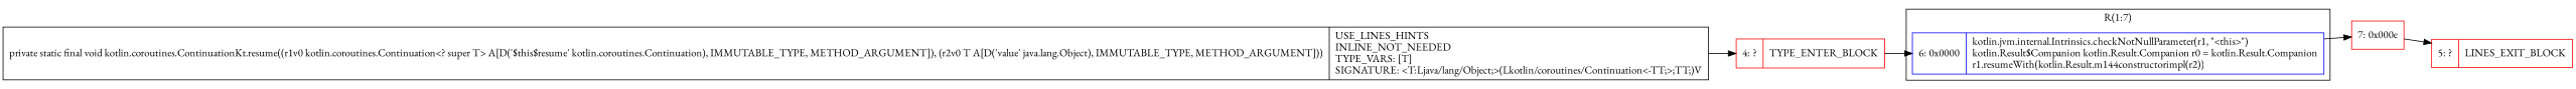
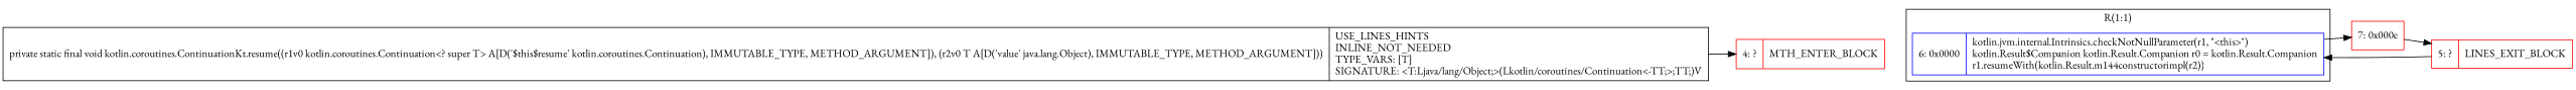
  digraph {
    fontname="EB Garamond"
    rankdir=LR
    node [color=red fontname="EB Garamond" shape=record]
    edge [fontname="EB Garamond"]
    n1 [color=blue label="{6\:\ 0x0000|kotlin.jvm.internal.Intrinsics.checkNotNullParameter(r1, \"\<this\>\")\lkotlin.Result$Companion kotlin.Result.Companion r0 = kotlin.Result.Companion\lr1.resumeWith(kotlin.Result.m144constructorimpl(r2))\l}"]
    n2 [label="{7\:\ 0x000e}"]
    n3 [label="{5\:\ ?|LINES_EXIT_BLOCK\l}"]
-   n4 [label="{4\:\ ?|TYPE_ENTER_BLOCK\l}"]
+   n4 [label="{4\:\ ?|MTH_ENTER_BLOCK\l}"]
    n5 [label="{private static final void kotlin.coroutines.ContinuationKt.resume((r1v0 kotlin.coroutines.Continuation\<? super T\> A[D('$this$resume' kotlin.coroutines.Continuation), IMMUTABLE_TYPE, METHOD_ARGUMENT]), (r2v0 T A[D('value' java.lang.Object), IMMUTABLE_TYPE, METHOD_ARGUMENT]))  | USE_LINES_HINTS\lINLINE_NOT_NEEDED\lTYPE_VARS: [T]\lSIGNATURE: \<T:Ljava\/lang\/Object;\>(Lkotlin\/coroutines\/Continuation\<\-TT;\>;TT;)V\l}" color=""]
    subgraph cluster_1 {
-     label="R(1:7)"
+     label="R(1:1)"
      n1
    }
    n1 -> n2
    n2 -> n3
-   n4 -> n1
+   n3 -> n1
    n5 -> n4
  }
